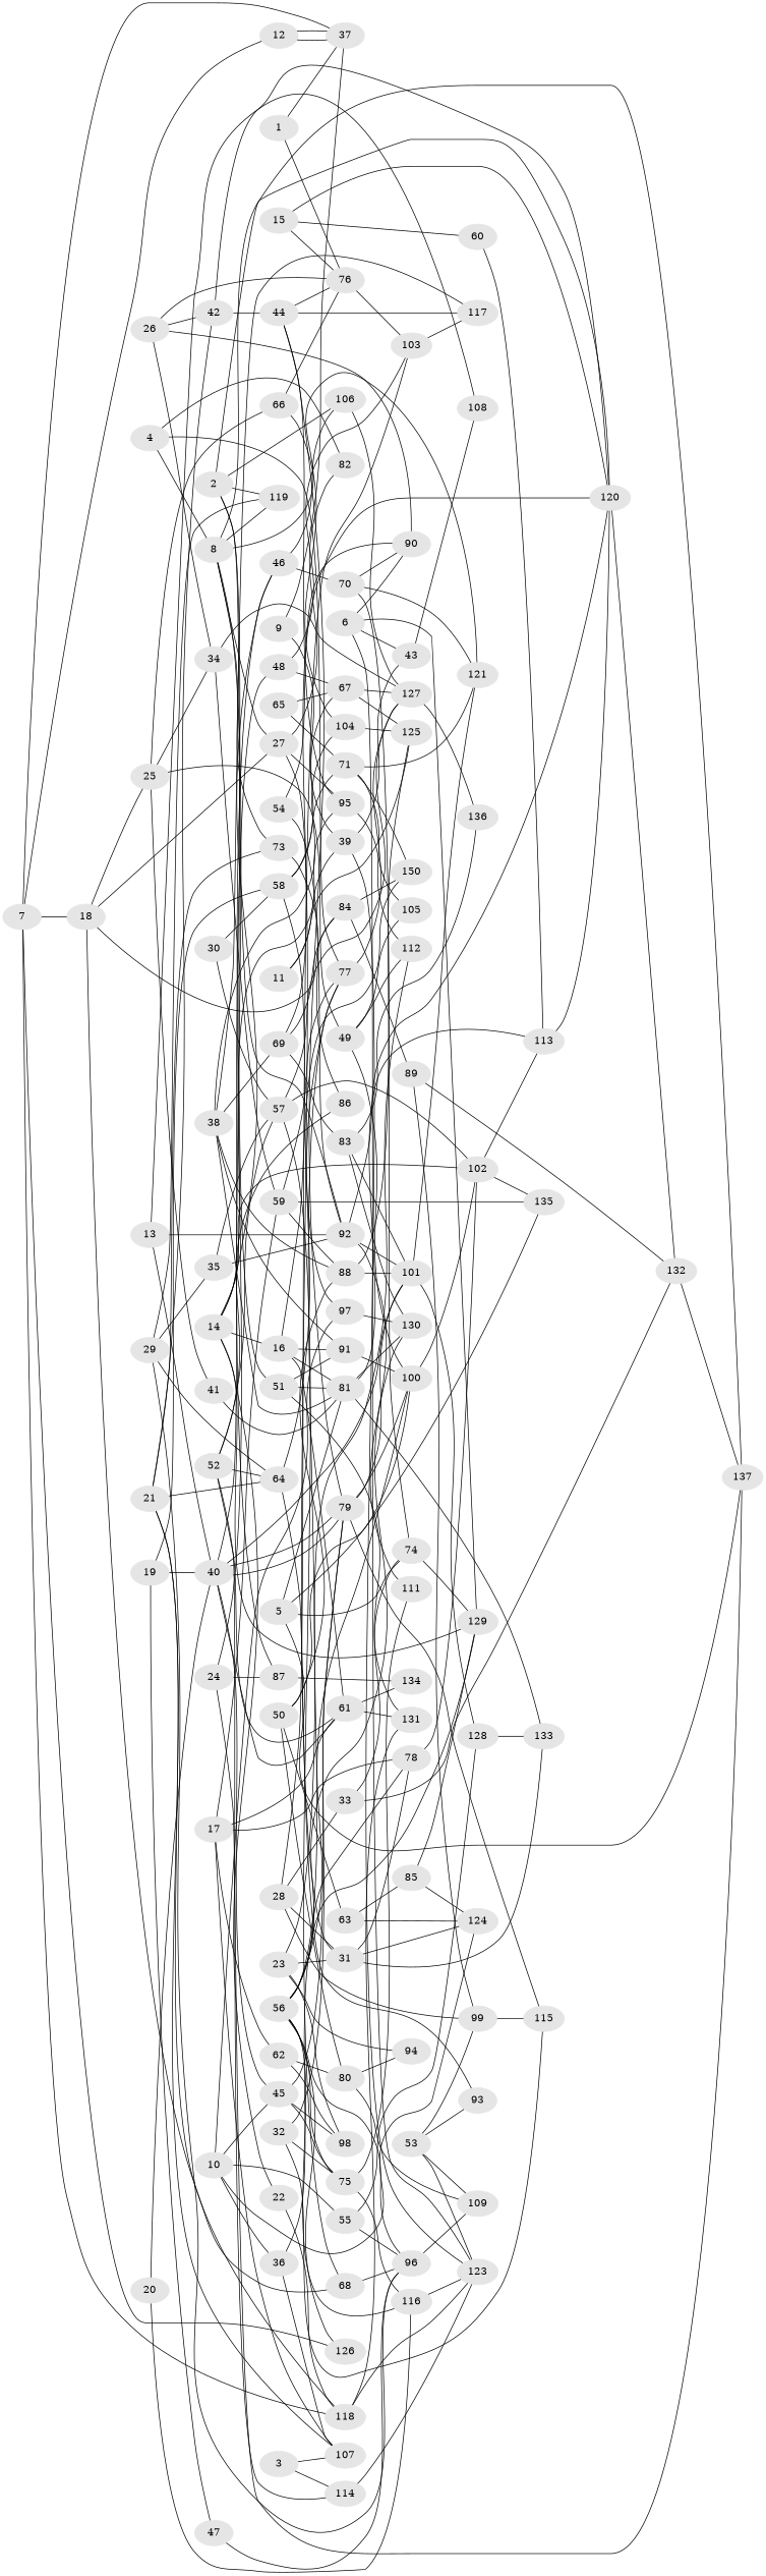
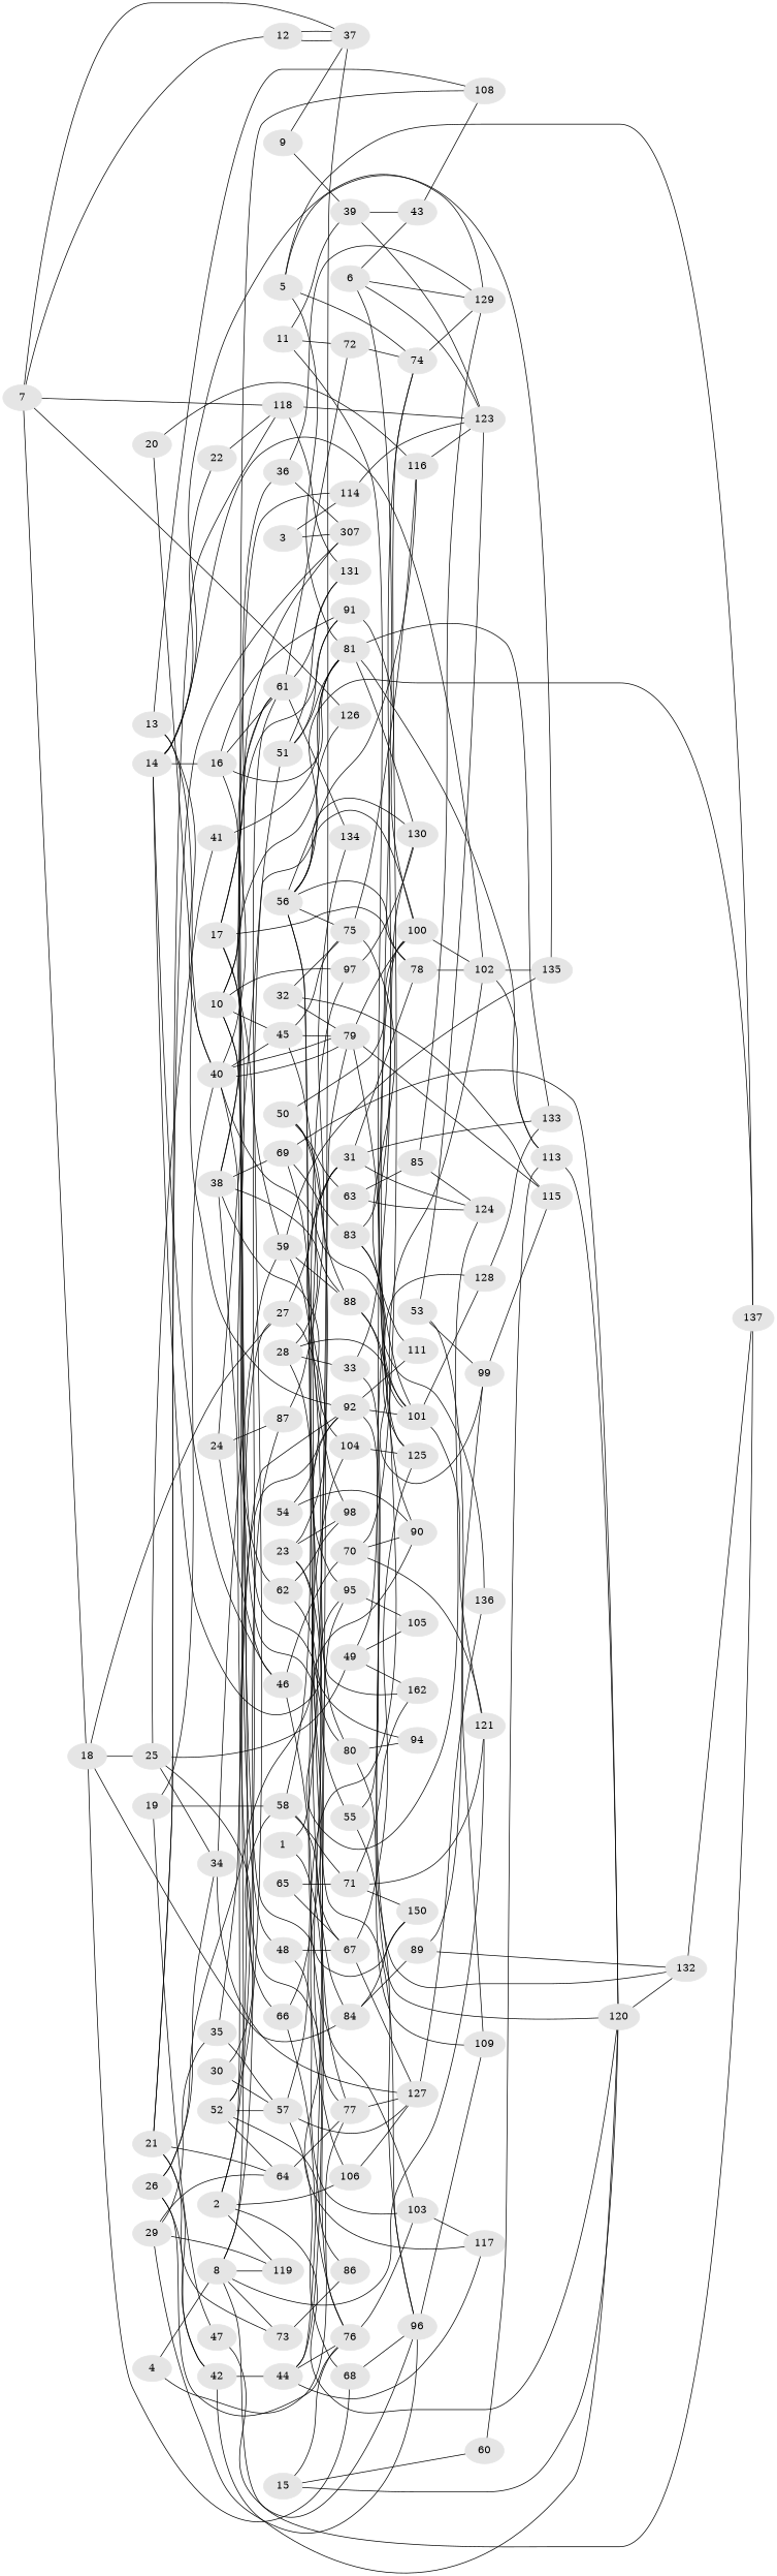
  graph {
    rankdir=LR
    node [color=gray90 style=filled]
    1
    37
    76
    103
    2
    51
    92
    106
    119
    120
    81
    91
    131
    101
    111
    127
    132
    3
-   107
+   107 [label=307]
    114
    123
    4
    8
    77
-   82
    137
    27
    73
    87
    121
    5
    74
    135
    129
    133
    130
    113
    6
    43
    90
    108
    7
    12
    18
    118
    126
    25
    68
    84
    95
    31
    86
    134
    9
    39
    10
    36
    45
    55
    97
    124
    98
    75
    79
    96
    128
    11
+   72
    125
    13
    40
    61
    48
    14
    16
    22
    46
    102
    n79 [label=150]
    70
    105
    15
    60
    100
    17
    59
    62
    78
    88
    80
    34
    41
    49
    66
    89
    19
    47
    58
    67
    71
    20
    116
    21
    42
    64
    44
-   93
    23
    94
    24
-   112
+   112 [label=162]
    104
    26
    28
    33
    99
    115
    117
    29
    35
    57
    109
    30
    32
    136
    38
    69
    83
    50
    63
    85
    52
    53
    54
    56
    65
    1 -- 37
    1 -- 76
    76 -- 103
    103 -- 117
    2 -- 51
    2 -- 92
    2 -- 106
    2 -- 119
    2 -- 120
    51 -- 81
    51 -- 91
    51 -- 131
    92 -- 120
    92 -- 101
    92 -- 111
    106 -- 127
    120 -- 132
    81 -- 133
    81 -- 130
    81 -- 113
    91 -- 100
    101 -- 121
    101 -- 128
    127 -- 136
    132 -- 137
    3 -- 107
    3 -- 114
    114 -- 123
    4 -- 8
    4 -- 77
-   4 -- 82
    8 -- 119
    8 -- 137
    8 -- 27
    8 -- 73
    8 -- 87
    8 -- 121
    77 -- 127
-   27 -- 82
    27 -- 95
    27 -- 31
    73 -- 86
    87 -- 134
    5 -- 81
    5 -- 137
    5 -- 74
    5 -- 135
    74 -- 129
    113 -- 120
    6 -- 123
    6 -- 129
    6 -- 43
    6 -- 90
    43 -- 108
    7 -- 37
    7 -- 12
    7 -- 18
    7 -- 118
    7 -- 126
    12 -- 37
    12 -- 37
    18 -- 27
    18 -- 25
    18 -- 68
    18 -- 84
    118 -- 131
    118 -- 123
    25 -- 34
    25 -- 41
    25 -- 49
    25 -- 66
    68 -- 96
    84 -- n79
    84 -- 89
    95 -- 105
    31 -- 133
    31 -- 124
    31 -- 78
    9 -- 37
    9 -- 39
    39 -- 123
    39 -- 43
+   10 -- 108
    10 -- 36
    10 -- 45
    10 -- 55
    10 -- 97
    10 -- 124
    36 -- 107
    36 -- 129
    45 -- 98
    45 -- 75
    45 -- 79
    55 -- 96
    55 -- 128
    97 -- 130
    75 -- 111
    75 -- 116
    79 -- 101
    79 -- 100
    79 -- 115
    96 -- 109
    128 -- 133
    11 -- 39
+   11 -- 72
    11 -- 125
+   72 -- 74
    13 -- 92
    13 -- 108
    13 -- 40
    40 -- 101
    40 -- 45
    40 -- 79
    40 -- 79
    40 -- 61
    40 -- 48
    61 -- 131
    61 -- 134
+   61 -- 72
    48 -- 103
    48 -- 67
    14 -- 129
    14 -- 95
    14 -- 16
    14 -- 22
    14 -- 46
    14 -- 102
    16 -- 81
    16 -- 91
    16 -- 61
    16 -- n79
    22 -- 118
    46 -- 106
    46 -- 70
    102 -- 135
    102 -- 113
    70 -- 121
    70 -- 74
    70 -- 90
    15 -- 76
    15 -- 120
    15 -- 60
    60 -- 113
    100 -- 102
    17 -- 107
    17 -- 61
    17 -- 59
    17 -- 62
    17 -- 78
    59 -- 77
    59 -- 135
    59 -- 88
    62 -- 98
    62 -- 80
    78 -- 102
    88 -- 101
    88 -- 125
    80 -- 94
    80 -- 109
    34 -- 127
    34 -- 59
    41 -- 81
    49 -- 105
    49 -- 100
    49 -- 112
    66 -- 76
    66 -- 104
    89 -- 132
    89 -- 99
    19 -- 40
    19 -- 47
    19 -- 58
    47 -- 96
    58 -- 97
    58 -- 67
    58 -- 71
    67 -- 127
    67 -- 125
    71 -- 121
    71 -- n79
    71 -- 112
    20 -- 40
    20 -- 116
    116 -- 123
    21 -- 107
    21 -- 73
    21 -- 118
    21 -- 42
    21 -- 64
    42 -- 120
    42 -- 44
    64 -- 77
-   64 -- 93
    44 -- 76
    44 -- 95
    44 -- 79
    44 -- 117
    23 -- 77
    23 -- 31
    23 -- 98
    23 -- 94
    24 -- 137
    24 -- 87
    24 -- 46
    104 -- 125
    26 -- 76
    26 -- 90
    26 -- 34
    26 -- 42
    28 -- 103
    28 -- 31
    28 -- 33
    28 -- 99
    33 -- 132
    33 -- 74
    99 -- 115
    29 -- 119
    29 -- 96
    29 -- 64
    29 -- 35
    35 -- 92
    35 -- 57
    57 -- 127
    57 -- 68
    57 -- 102
    30 -- 58
    30 -- 57
    32 -- 75
    32 -- 79
    32 -- 115
    38 -- 81
    38 -- 91
    38 -- 88
    38 -- 104
    38 -- 117
    38 -- 69
    69 -- 120
    69 -- 84
    69 -- 83
    83 -- 101
    83 -- 130
    83 -- 136
    50 -- 100
    50 -- 88
    50 -- 80
    50 -- 63
    63 -- 124
    63 -- 85
    85 -- 129
    85 -- 124
    52 -- 114
    52 -- 86
    52 -- 61
    52 -- 64
    52 -- 57
    53 -- 123
-   53 -- 93
    53 -- 99
    53 -- 109
    54 -- 92
    54 -- 90
    56 -- 130
    56 -- 126
    56 -- 75
    56 -- 96
    56 -- 100
    56 -- 78
    56 -- 116
    56 -- 112
    65 -- 67
    65 -- 71
  }
